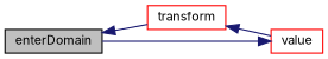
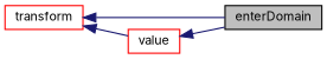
  digraph {
    fontname=Inter
    rankdir=LR
    node [color=red fontname=Inter fontsize=10 shape=record]
    edge [color=midnightblue dir=back fontname=Inter fontsize=10 labelfontname=Helvetica labelfontsize=10 style=solid]
    n1 [color=black fillcolor=grey75 fontcolor=black height=0.2 label=enterDomain style=filled width=0.4]
    n2 [height=0.2 label=transform width=0.4]
    n3 [height=0.2 label=value width=0.4]
-   n1 -> n2
+   n2 -> n1
    n2 -> n3
    n3 -> n1
  }
